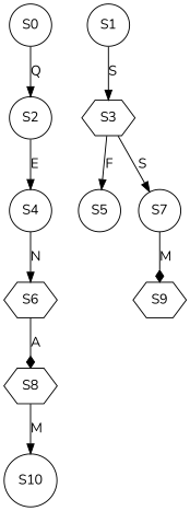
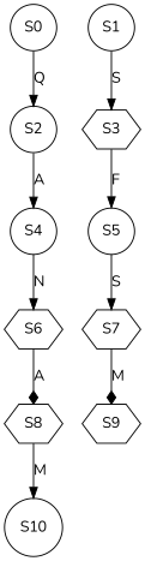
  strict digraph {
    fontname=Nunito
    node [fontname=Nunito shape=circle]
    edge [arrowhead=normal fontname=Nunito]
    S0
    S2
    S1
    S3 [shape=hexagon]
    S4
    S5
    S6 [shape=hexagon]
-   S7
+   S7 [shape=hexagon]
    S8 [shape=hexagon]
    S9 [shape=hexagon]
    S10
    S0 -> S2 [label=Q]
-   S2 -> S4 [label=E]
+   S2 -> S4 [label=A]
    S1 -> S3 [label=S]
    S3 -> S5 [label=F]
    S4 -> S6 [label=N]
-   S3 -> S7 [label=S]
+   S5 -> S7 [label=S]
    S6 -> S8 [arrowhead=diamond label=A]
    S7 -> S9 [arrowhead=diamond label=M]
    S8 -> S10 [label=M]
  }
